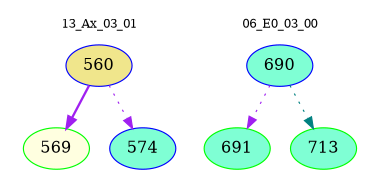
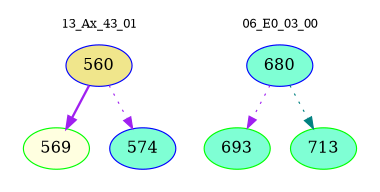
  digraph {
    node [color=blue fillcolor=aquamarine style=filled]
    edge [color=purple style=dotted]
    n1 [fillcolor=khaki label=560]
    n2 [color=green fillcolor=lightyellow label=569]
    n3 [label=574]
-   n4 [label=690]
-   n5 [color=green label=691]
+   n4 [label=680]
+   n5 [color=green label=693]
    n6 [color=green label=713]
    subgraph cluster_1 {
      color=white
      fontsize=10
-     label="13_Ax_03_01"
+     label="13_Ax_43_01"
      n1
      n2
      n3
    }
    subgraph cluster_2 {
      color=white
      fontsize=10
      label="06_E0_03_00"
      n4
      n5
      n6
    }
    n1 -> n2 [style=bold]
    n1 -> n3
    n4 -> n5
    n4 -> n6 [color=teal]
  }
